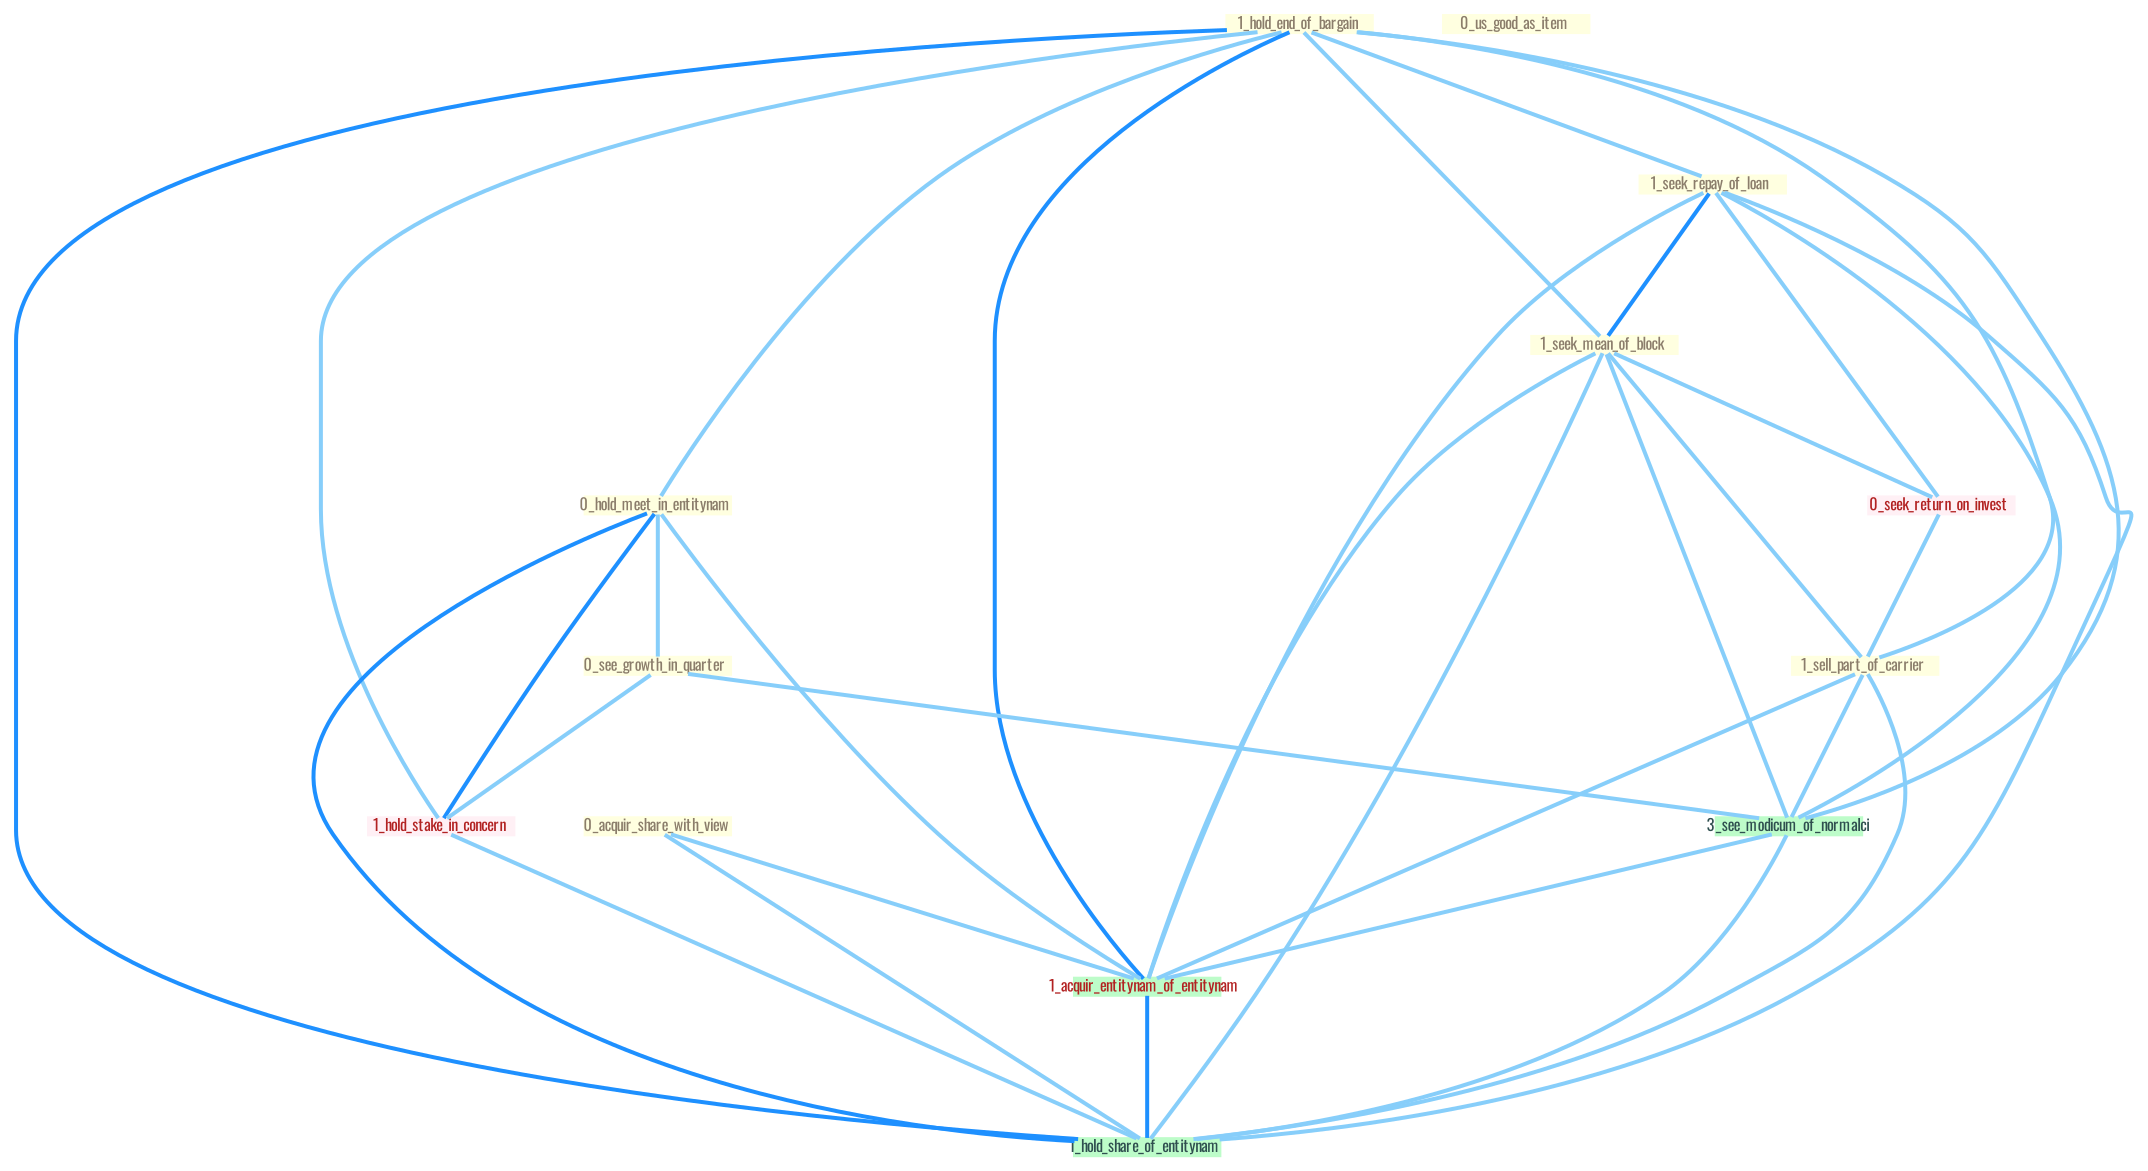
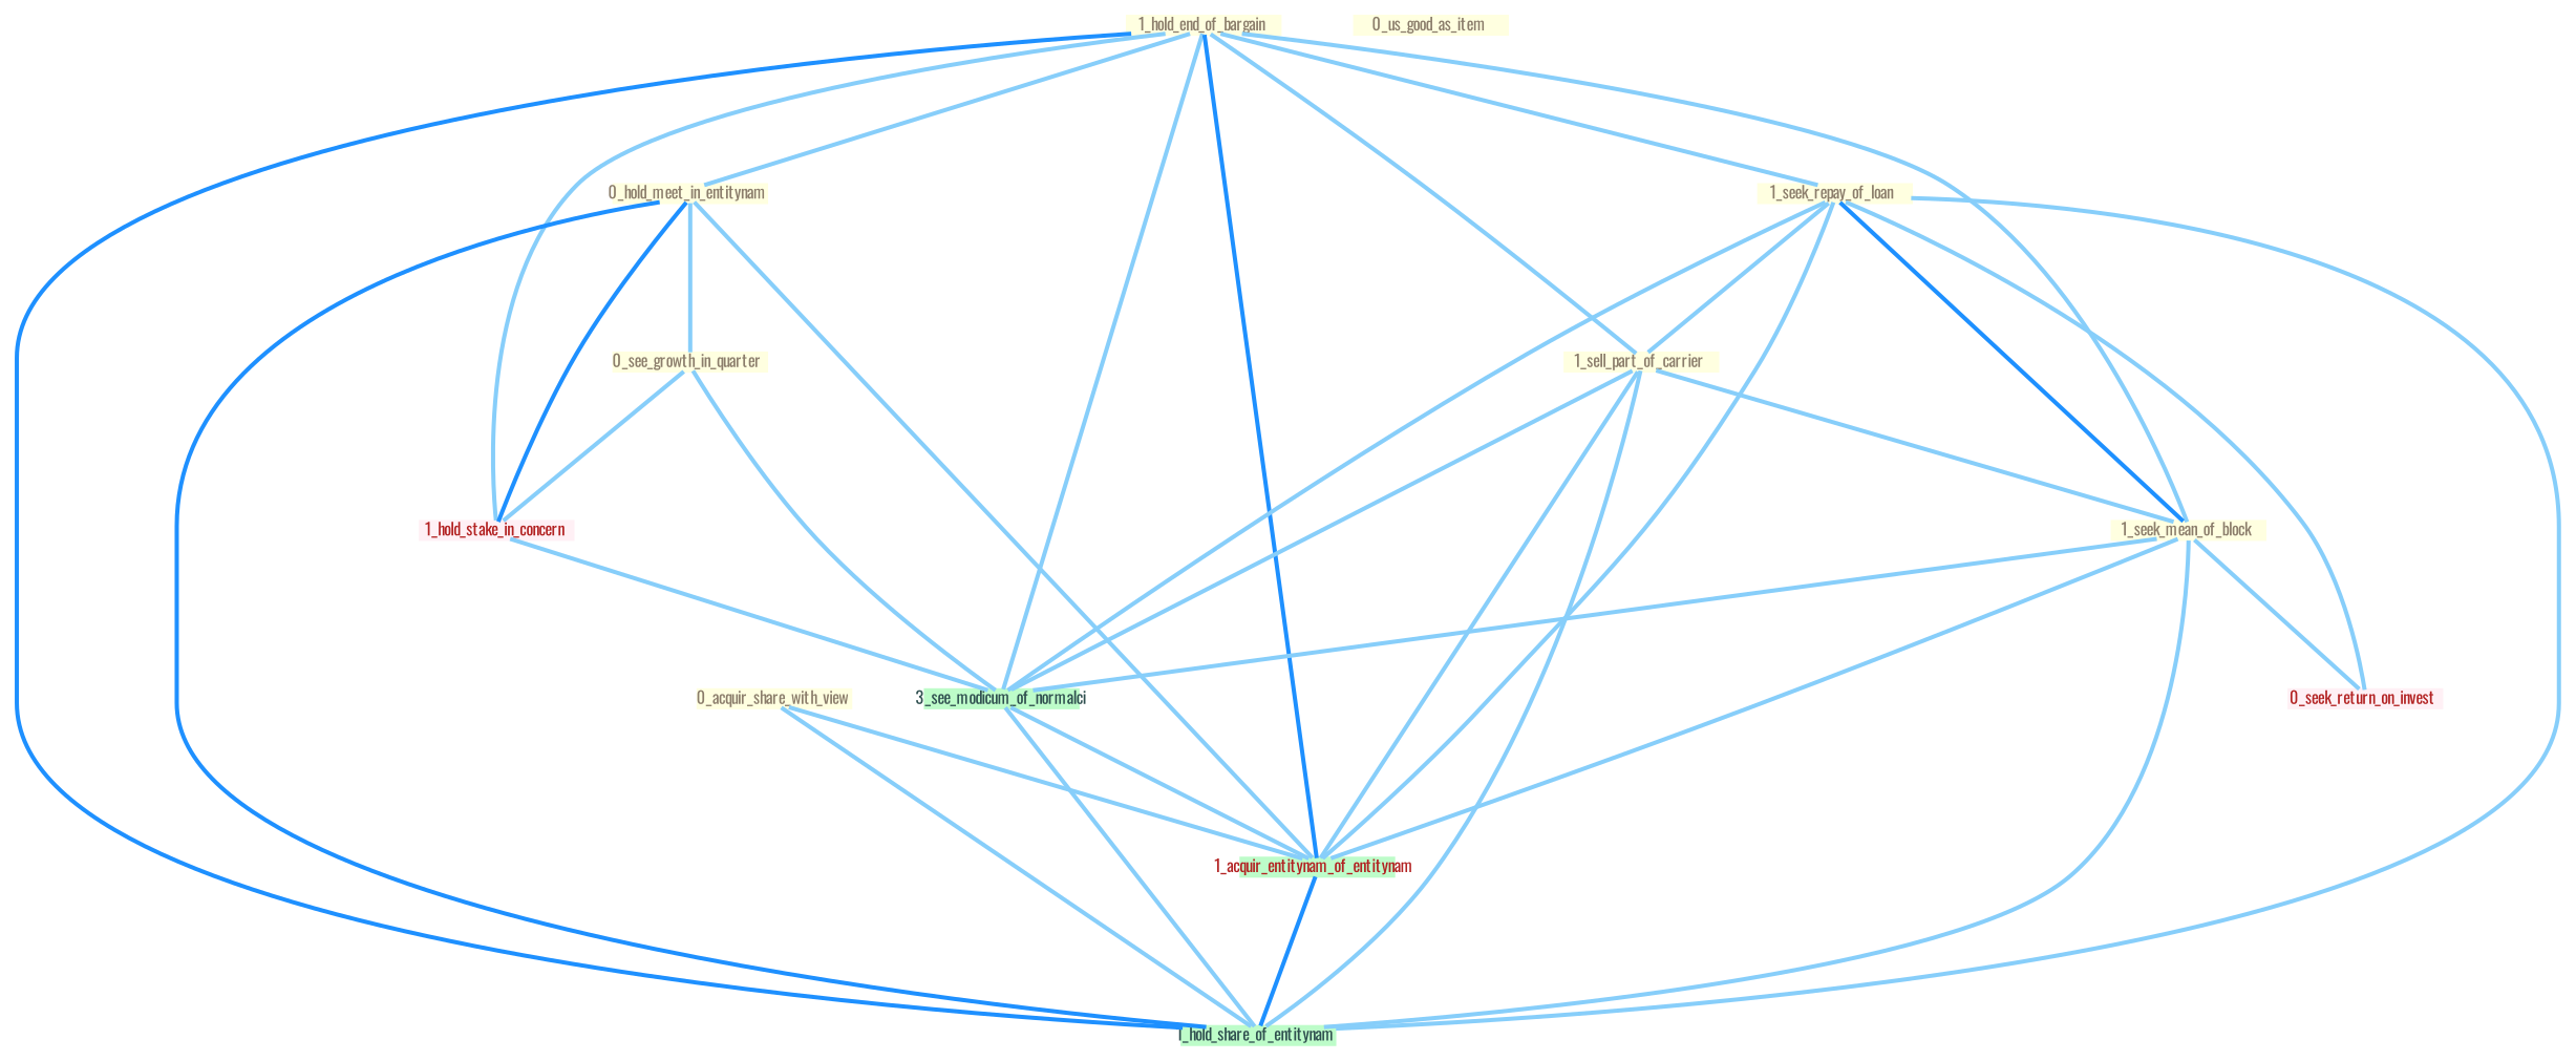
  graph {
    fontname=Oswald
    node [color="#ffffe0" fixedsize=true fontcolor="#8b7d6b" fontname=Oswald fontsize=4 shape=polygon style=filled]
    edge [color="#87cefa" fontname=Oswald w=1]
    "1_hold_end_of_bargain " [height=.06 width=.5]
    "0_acquir_share_with_view " [height=.06 width=.5]
    "0_us_good_as_item " [height=.06 width=.5]
    "0_hold_meet_in_entitynam " [height=.06 width=.5]
    "1_seek_repay_of_loan " [height=.06 width=.5]
    "1_sell_part_of_carrier " [height=.06 width=.5]
    "1_seek_mean_of_block " [height=.06 width=.5]
    "0_see_growth_in_quarter " [height=.06 width=.5]
    "1_hold_stake_in_concern " [color="#fff0f5" fontcolor="#b22222" height=.06 width=.5]
    "0_seek_return_on_invest " [color="#fff0f5" fontcolor="#b22222" height=.06 width=.5]
    n11 [color="#BDFCC9" fontcolor="#2f4f4f" height=.06 label="3_see_modicum_of_normalci" width=.5]
    "1_acquir_entitynam_of_entitynam " [color="#BDFCC9" fontcolor="#b22222" height=.06 width=.5]
    "1_hold_share_of_entitynam " [color="#BDFCC9" fontcolor="#2f4f4f" height=.06 width=.5]
    subgraph sub_1 {
      "1_hold_end_of_bargain "
      "0_acquir_share_with_view "
      "0_us_good_as_item "
      "0_hold_meet_in_entitynam "
      "1_seek_repay_of_loan "
      "1_sell_part_of_carrier "
      "1_seek_mean_of_block "
      "0_see_growth_in_quarter "
    }
    subgraph sub_2 {
      "1_hold_stake_in_concern "
      "0_seek_return_on_invest "
    }
    "1_hold_end_of_bargain " -- "0_hold_meet_in_entitynam "
    "1_hold_end_of_bargain " -- "1_seek_repay_of_loan "
    "1_hold_end_of_bargain " -- "1_sell_part_of_carrier "
    "1_hold_end_of_bargain " -- "1_seek_mean_of_block "
    "1_hold_end_of_bargain " -- "1_hold_stake_in_concern "
    "1_hold_end_of_bargain " -- n11
    "1_hold_end_of_bargain " -- "1_acquir_entitynam_of_entitynam " [color="#1e90ff"]
    "1_hold_end_of_bargain " -- "1_hold_share_of_entitynam " [color="#1e90ff" w=2]
    "0_acquir_share_with_view " -- "1_acquir_entitynam_of_entitynam "
    "0_acquir_share_with_view " -- "1_hold_share_of_entitynam "
    "0_hold_meet_in_entitynam " -- "0_see_growth_in_quarter "
    "0_hold_meet_in_entitynam " -- "1_hold_stake_in_concern " [color="#1e90ff" w=2]
    "0_hold_meet_in_entitynam " -- "1_acquir_entitynam_of_entitynam "
    "0_hold_meet_in_entitynam " -- "1_hold_share_of_entitynam " [color="#1e90ff" w=2]
-   "0_seek_return_on_invest " -- "1_sell_part_of_carrier "
+   "1_seek_repay_of_loan " -- "1_sell_part_of_carrier "
    "1_seek_repay_of_loan " -- "1_seek_mean_of_block " [color="#1e90ff" w=2]
    "1_seek_repay_of_loan " -- "0_seek_return_on_invest "
    "1_seek_repay_of_loan " -- n11
    "1_seek_repay_of_loan " -- "1_acquir_entitynam_of_entitynam "
    "1_seek_repay_of_loan " -- "1_hold_share_of_entitynam "
    "1_sell_part_of_carrier " -- "1_seek_mean_of_block "
    "1_sell_part_of_carrier " -- n11
    "1_sell_part_of_carrier " -- "1_acquir_entitynam_of_entitynam "
    "1_sell_part_of_carrier " -- "1_hold_share_of_entitynam "
    "1_seek_mean_of_block " -- "0_seek_return_on_invest "
    "1_seek_mean_of_block " -- n11
    "1_seek_mean_of_block " -- "1_acquir_entitynam_of_entitynam "
    "1_seek_mean_of_block " -- "1_hold_share_of_entitynam "
    "0_see_growth_in_quarter " -- "1_hold_stake_in_concern "
    "0_see_growth_in_quarter " -- n11
-   "1_hold_stake_in_concern " -- "1_hold_share_of_entitynam "
+   "1_hold_stake_in_concern " -- n11
    n11 -- "1_acquir_entitynam_of_entitynam "
    n11 -- "1_hold_share_of_entitynam "
    "1_acquir_entitynam_of_entitynam " -- "1_hold_share_of_entitynam " [color="#1e90ff" w=2]
  }
